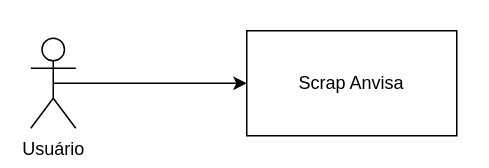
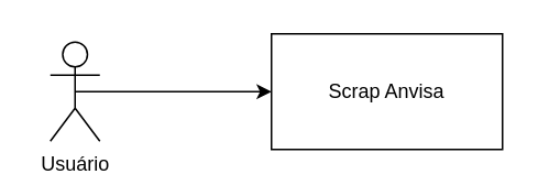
  <mxCell id="0" />
  <mxCell id="1" parent="0" />
  <mxCell id="2" style="edgeStyle=orthogonalEdgeStyle;rounded=0;orthogonalLoop=1;jettySize=auto;html=1;exitX=0.5;exitY=0.5;exitDx=0;exitDy=0;exitPerimeter=0;entryX=0;entryY=0.5;entryDx=0;entryDy=0;" edge="1" parent="1" source="3" target="4"><mxGeometry relative="1" as="geometry" /></mxCell>
- <mxCell id="3" value="Usuário" style="shape=umlActor;verticalLabelPosition=bottom;labelBackgroundColor=#ffffff;verticalAlign=top;html=1;outlineConnect=0;" vertex="1" parent="1"><mxGeometry x="20" y="25" width="30" height="60" as="geometry" /></mxCell>
+ <mxCell id="3" value="Usuário" style="shape=umlActor;verticalLabelPosition=bottom;labelBackgroundColor=#ffffff;verticalAlign=top;html=1;outlineConnect=0;" vertex="1" parent="1"><mxGeometry x="30" y="25" width="30" height="60" as="geometry" /></mxCell>
  <mxCell id="4" value="Scrap Anvisa" style="whiteSpace=wrap;html=1;rounded=0;" vertex="1" parent="1"><mxGeometry x="164" y="20" width="140" height="70" as="geometry" /></mxCell>
